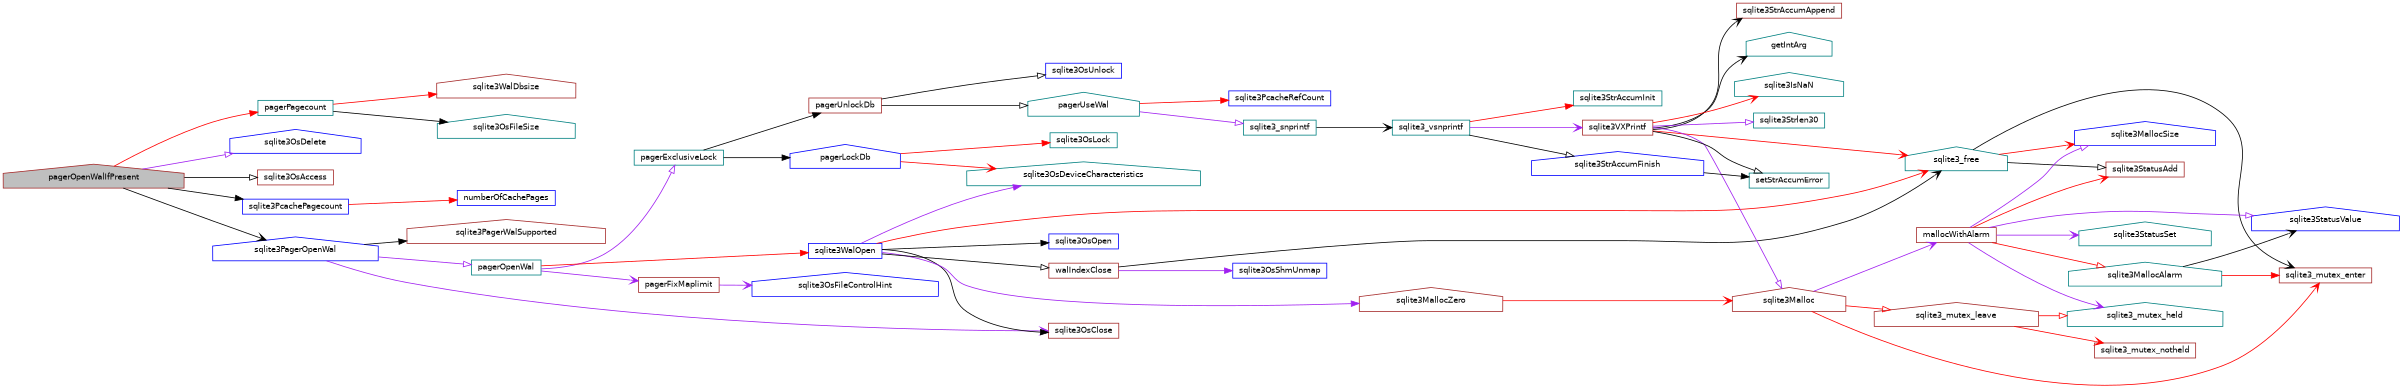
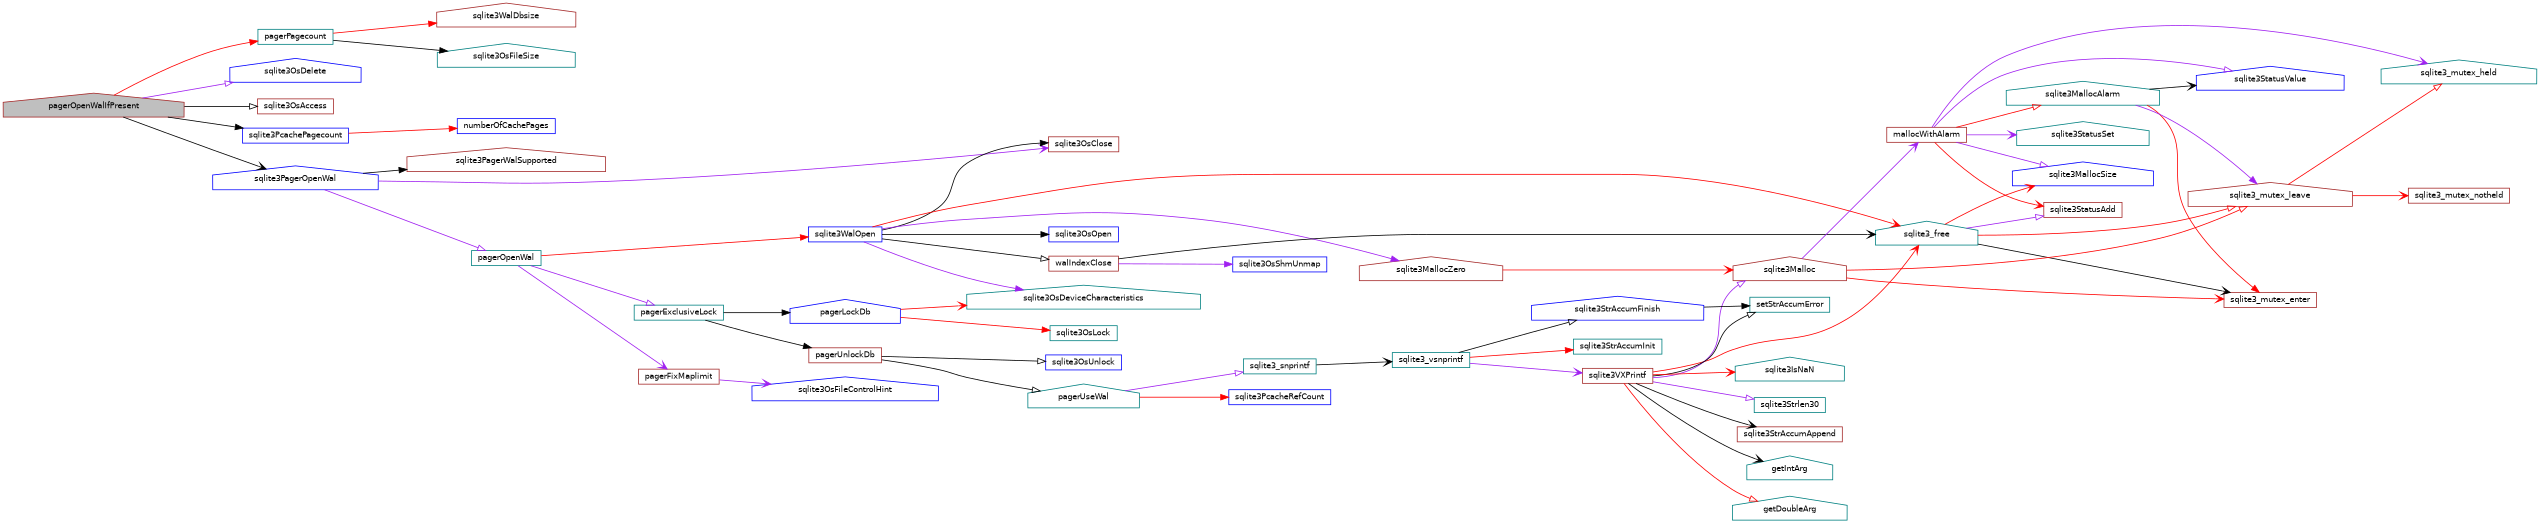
  digraph {
    fontname="DejaVu Sans"
    rankdir=LR
    node [color=teal fillcolor=white fontname="DejaVu Sans" fontsize=10 shape=box style=filled]
    edge [arrowhead=vee color=red fontname="DejaVu Sans" fontsize=10 labelfontname=FreeSans labelfontsize=10 style=solid]
    n1 [color=brown fillcolor=grey75 fontcolor=black height=0.2 label=pagerOpenWalIfPresent shape=house width=0.4]
    n2 [height=0.2 label=pagerPagecount width=0.4]
    n3 [color=blue height=0.2 label=sqlite3OsDelete shape=house width=0.4]
    n4 [color=brown height=0.2 label=sqlite3OsAccess width=0.4]
    n5 [color=blue height=0.2 label=sqlite3PcachePagecount width=0.4]
    n6 [color=blue height=0.2 label=sqlite3PagerOpenWal shape=house width=0.4]
    n7 [color=brown height=0.2 label=sqlite3WalDbsize shape=house width=0.4]
    n8 [height=0.2 label=sqlite3OsFileSize shape=house width=0.4]
    n9 [color=blue height=0.2 label=numberOfCachePages width=0.4]
    n10 [color=brown height=0.2 label=sqlite3PagerWalSupported shape=house width=0.4]
    n11 [color=brown height=0.2 label=sqlite3OsClose width=0.4]
    n12 [height=0.2 label=pagerOpenWal width=0.4]
    n13 [height=0.2 label=pagerExclusiveLock width=0.4]
    n14 [color=blue height=0.2 label=sqlite3WalOpen width=0.4]
    n15 [color=brown height=0.2 label=pagerFixMaplimit width=0.4]
    n16 [color=blue height=0.2 label=pagerLockDb shape=house width=0.4]
    n17 [color=brown height=0.2 label=pagerUnlockDb width=0.4]
    n18 [height=0.2 label=sqlite3OsDeviceCharacteristics shape=house width=0.4]
    n19 [height=0.2 label=sqlite3_free shape=house width=0.4]
    n20 [color=brown height=0.2 label=sqlite3MallocZero shape=house width=0.4]
    n21 [color=blue height=0.2 label=sqlite3OsOpen width=0.4]
    n22 [color=brown height=0.2 label=walIndexClose width=0.4]
    n23 [color=blue height=0.2 label=sqlite3OsFileControlHint shape=house width=0.4]
    n24 [height=0.2 label=sqlite3OsLock width=0.4]
    n25 [height=0.2 label=pagerUseWal shape=house width=0.4]
    n26 [color=blue height=0.2 label=sqlite3OsUnlock width=0.4]
    n27 [color=blue height=0.2 label=sqlite3PcacheRefCount width=0.4]
    n28 [height=0.2 label=sqlite3_snprintf width=0.4]
    n29 [height=0.2 label=sqlite3_vsnprintf width=0.4]
    n30 [height=0.2 label=sqlite3StrAccumInit width=0.4]
    n31 [color=brown height=0.2 label=sqlite3VXPrintf width=0.4]
    n32 [color=blue height=0.2 label=sqlite3StrAccumFinish shape=house width=0.4]
    n33 [color=brown height=0.2 label=sqlite3StrAccumAppend width=0.4]
    n34 [height=0.2 label=getIntArg shape=house width=0.4]
    n35 [color=brown height=0.2 label=sqlite3Malloc shape=house width=0.4]
    n36 [height=0.2 label=setStrAccumError width=0.4]
+   n37 [height=0.2 label=getDoubleArg shape=house width=0.4]
    n38 [height=0.2 label=sqlite3IsNaN shape=house width=0.4]
    n39 [height=0.2 label=sqlite3Strlen30 width=0.4]
    n40 [color=brown height=0.2 label=sqlite3_mutex_enter width=0.4]
    n41 [color=brown height=0.2 label=mallocWithAlarm width=0.4]
    n42 [color=brown height=0.2 label=sqlite3_mutex_leave shape=house width=0.4]
    n43 [color=blue height=0.2 label=sqlite3MallocSize shape=house width=0.4]
    n44 [color=brown height=0.2 label=sqlite3StatusAdd width=0.4]
    n45 [height=0.2 label=sqlite3_mutex_held shape=house width=0.4]
    n46 [height=0.2 label=sqlite3StatusSet shape=house width=0.4]
    n47 [color=blue height=0.2 label=sqlite3StatusValue shape=house width=0.4]
    n48 [height=0.2 label=sqlite3MallocAlarm shape=house width=0.4]
    n49 [color=brown height=0.2 label=sqlite3_mutex_notheld width=0.4]
    n50 [color=blue height=0.2 label=sqlite3OsShmUnmap width=0.4]
    n1 -> n2 [arrowhead=normal]
    n1 -> n3 [arrowhead=onormal color=purple]
    n1 -> n4 [arrowhead=onormal color=black]
    n1 -> n5 [arrowhead=normal color=black]
    n1 -> n6 [color=black]
    n2 -> n7 [arrowhead=normal]
    n2 -> n8 [arrowhead=normal color=black]
    n5 -> n9 [arrowhead=normal]
    n6 -> n10 [arrowhead=normal color=black]
    n6 -> n11 [color=purple]
    n6 -> n12 [arrowhead=onormal color=purple]
    n12 -> n13 [arrowhead=onormal color=purple]
    n12 -> n14 [arrowhead=normal]
    n12 -> n15 [color=purple]
    n13 -> n16 [arrowhead=normal color=black]
    n13 -> n17 [arrowhead=normal color=black]
    n14 -> n11 [arrowhead=normal color=black]
    n14 -> n18 [arrowhead=normal color=purple]
    n14 -> n19
    n14 -> n20 [arrowhead=normal color=purple]
    n14 -> n21 [arrowhead=normal color=black]
    n14 -> n22 [arrowhead=onormal color=black]
    n15 -> n23 [color=purple]
    n16 -> n18
    n16 -> n24 [arrowhead=normal]
    n17 -> n25 [arrowhead=onormal color=black]
    n17 -> n26 [arrowhead=onormal color=black]
    n19 -> n40 [color=black]
+   n19 -> n42 [arrowhead=onormal]
    n19 -> n43
-   n19 -> n44 [arrowhead=onormal color=black]
+   n19 -> n44 [arrowhead=onormal color=purple]
    n20 -> n35
    n22 -> n19 [color=black]
    n22 -> n50 [arrowhead=normal color=purple]
    n25 -> n27 [arrowhead=normal]
    n25 -> n28 [arrowhead=onormal color=purple]
    n28 -> n29 [color=black]
    n29 -> n30 [arrowhead=normal]
    n29 -> n31 [color=purple]
    n29 -> n32 [arrowhead=onormal color=black]
    n31 -> n19
    n31 -> n33 [color=black]
    n31 -> n34 [color=black]
    n31 -> n35 [arrowhead=onormal color=purple]
    n31 -> n36 [arrowhead=onormal color=black]
+   n31 -> n37 [arrowhead=onormal]
    n31 -> n38
    n31 -> n39 [arrowhead=onormal color=purple]
    n32 -> n36 [arrowhead=normal color=black]
    n35 -> n40
    n35 -> n41 [color=purple]
    n35 -> n42 [arrowhead=onormal]
    n41 -> n43 [arrowhead=onormal color=purple]
    n41 -> n44
    n41 -> n45 [color=purple]
    n41 -> n46 [color=purple]
    n41 -> n47 [arrowhead=onormal color=purple]
    n41 -> n48 [arrowhead=onormal]
    n42 -> n45 [arrowhead=onormal]
    n42 -> n49
    n48 -> n40 [arrowhead=normal]
+   n48 -> n42 [arrowhead=normal color=purple]
    n48 -> n47 [color=black]
  }
